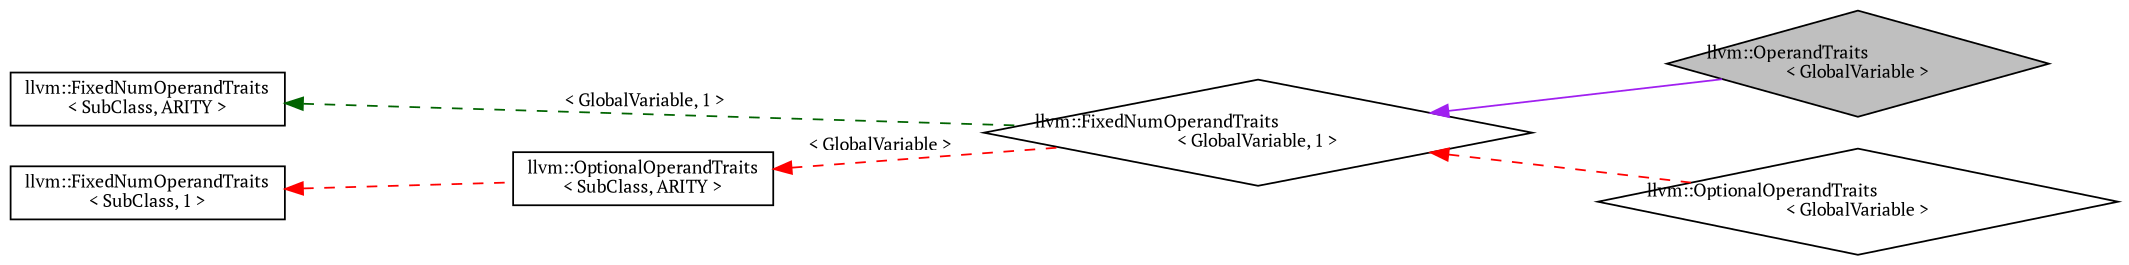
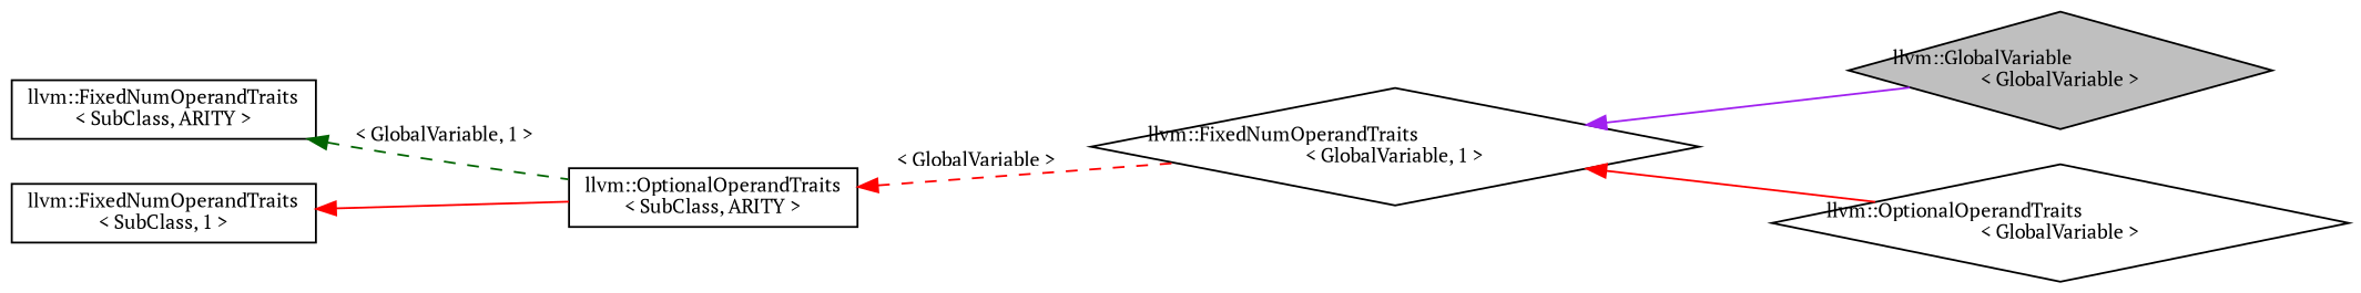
  digraph {
    fontname="PT Serif"
    rankdir=LR
    node [color=black fontname="PT Serif" fontsize=10 shape=diamond]
    edge [color=red dir=back fontname="PT Serif" fontsize=10 labelfontname=Helvetica labelfontsize=10 style=solid]
-   n1 [fillcolor=grey75 fontcolor=black height=0.2 label="llvm::OperandTraits\l\< GlobalVariable \>" style=filled width=0.4]
+   n1 [fillcolor=grey75 fontcolor=black height=0.2 label="llvm::GlobalVariable\l\< GlobalVariable \>" style=filled width=0.4]
    n2 [height=0.2 label="llvm::OptionalOperandTraits\l\< GlobalVariable \>" width=0.4]
    n3 [height=0.2 label="llvm::FixedNumOperandTraits\l\< GlobalVariable, 1 \>" width=0.4]
    n4 [height=0.2 label="llvm::FixedNumOperandTraits\l\< SubClass, ARITY \>" shape=box width=0.4]
    n5 [height=0.2 label="llvm::FixedNumOperandTraits\l\< SubClass, 1 \>" shape=box width=0.4]
    n6 [height=0.2 label="llvm::OptionalOperandTraits\l\< SubClass, ARITY \>" shape=box width=0.4]
    n3 -> n1 [color=purple]
-   n3 -> n2 [style=dashed]
-   n4 -> n3 [color=darkgreen label=" \< GlobalVariable, 1 \>" style=dashed]
-   n5 -> n6 [style=dashed]
+   n3 -> n2
+   n4 -> n6 [color=darkgreen label=" \< GlobalVariable, 1 \>" style=dashed]
+   n5 -> n6
    n6 -> n3 [label=" \< GlobalVariable \>" style=dashed]
  }
